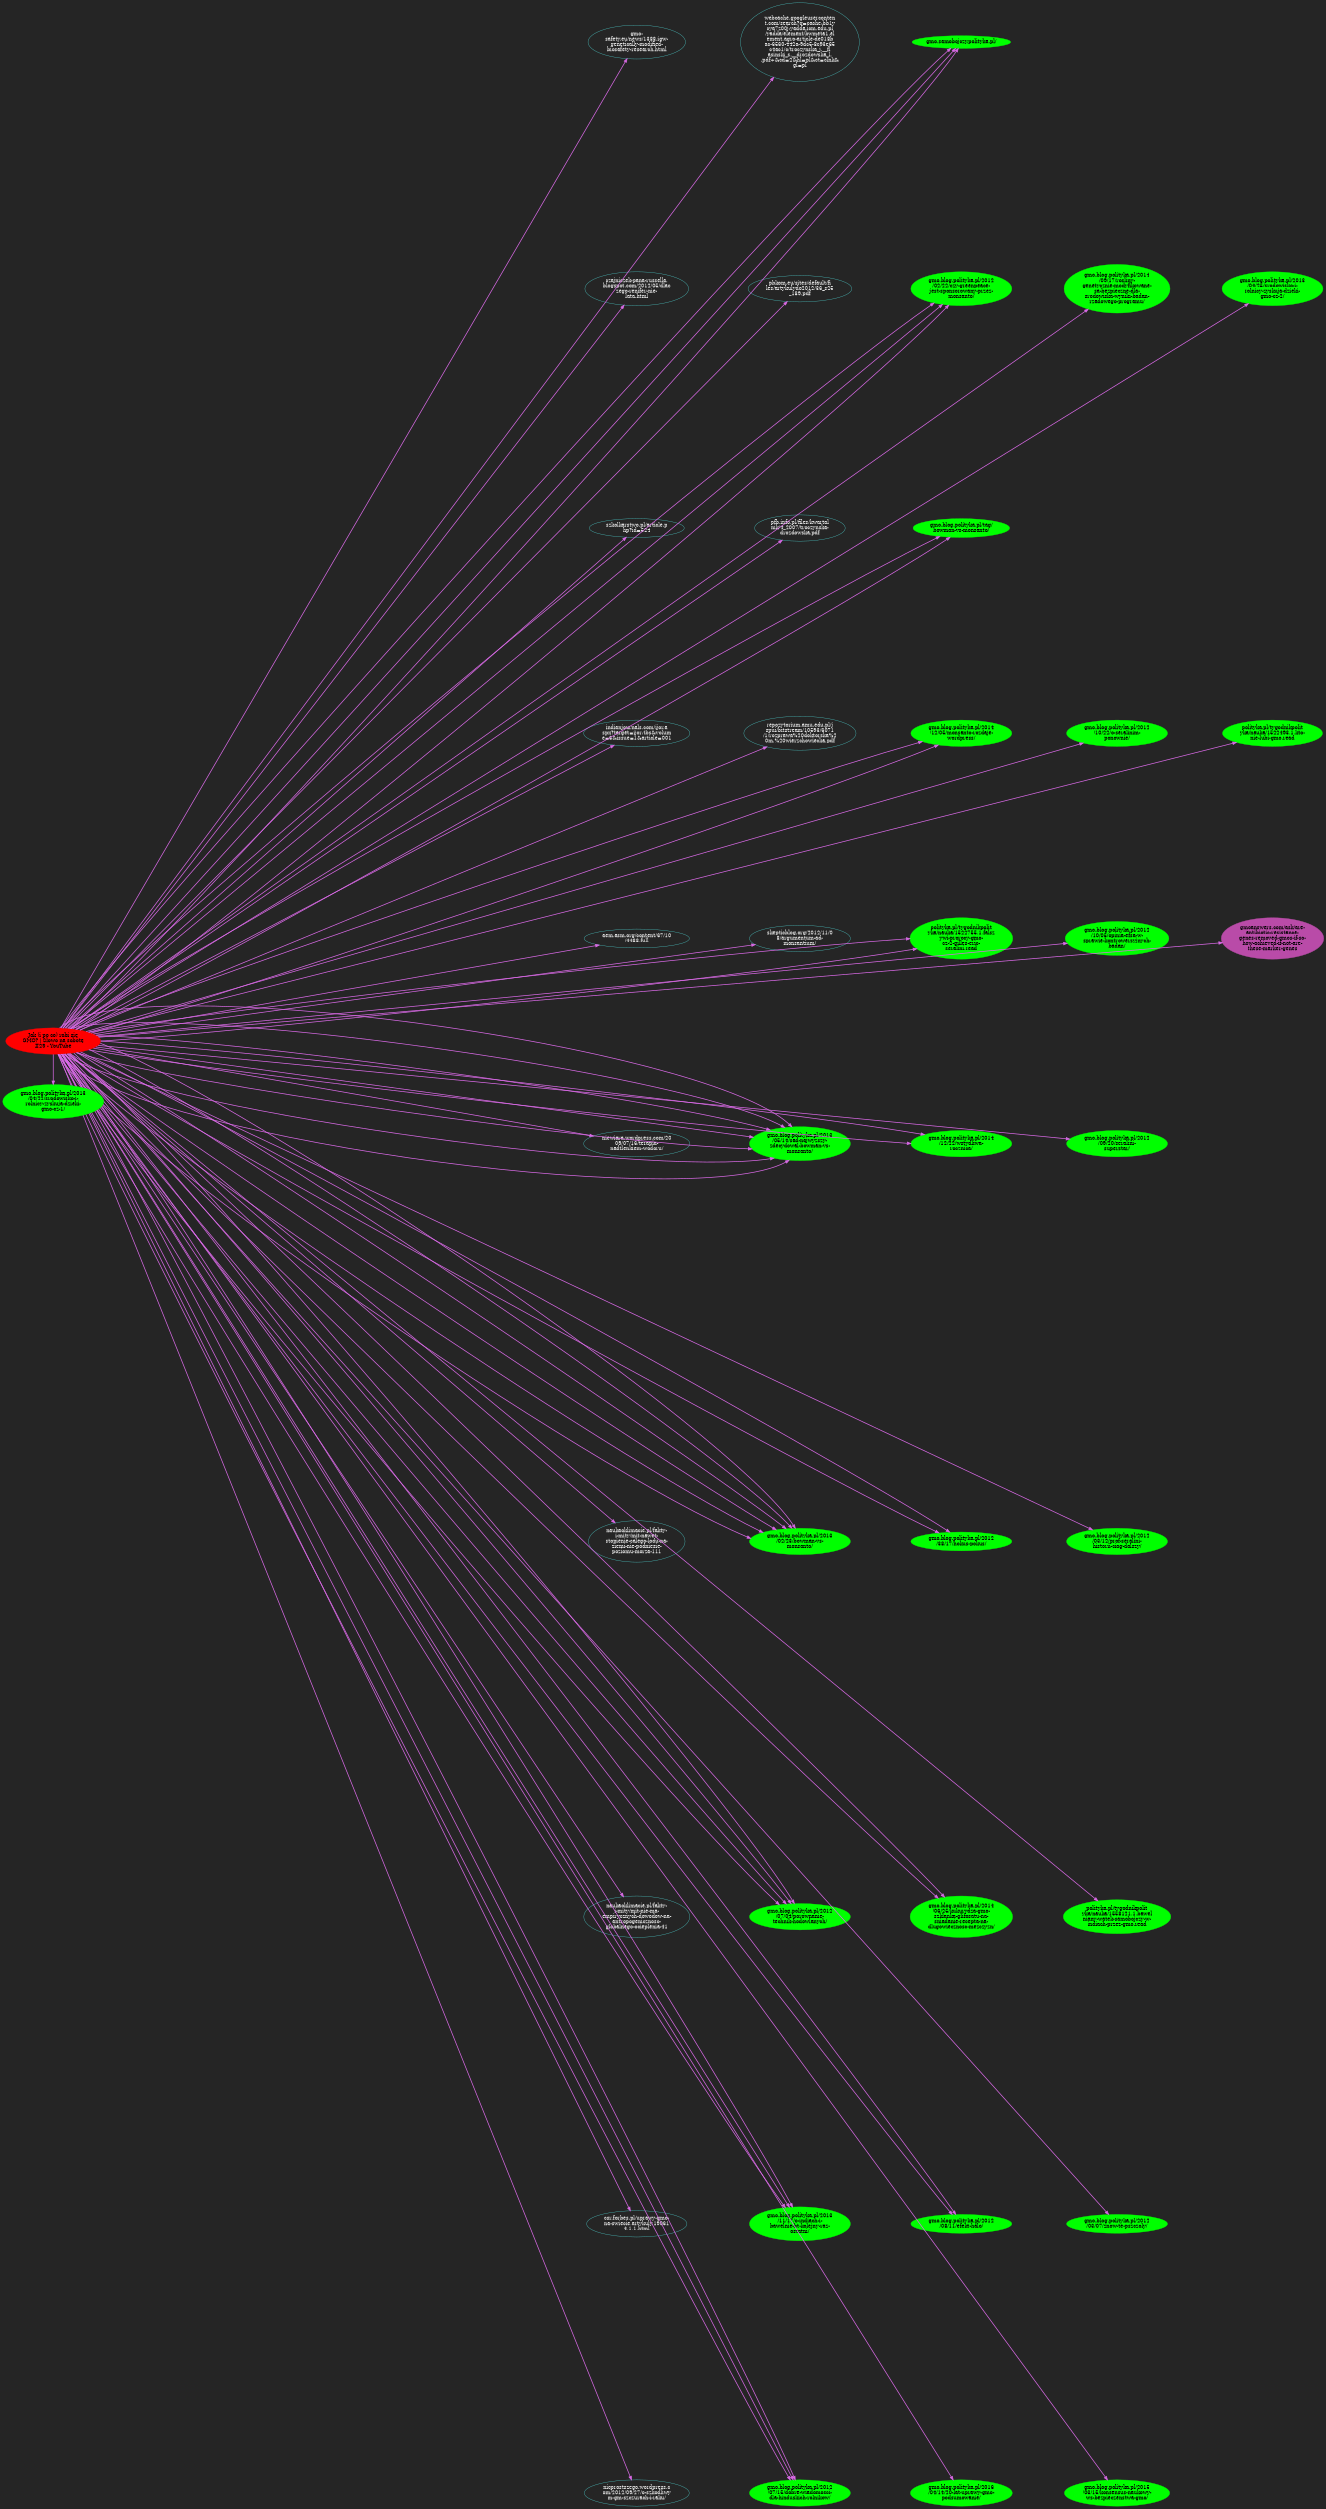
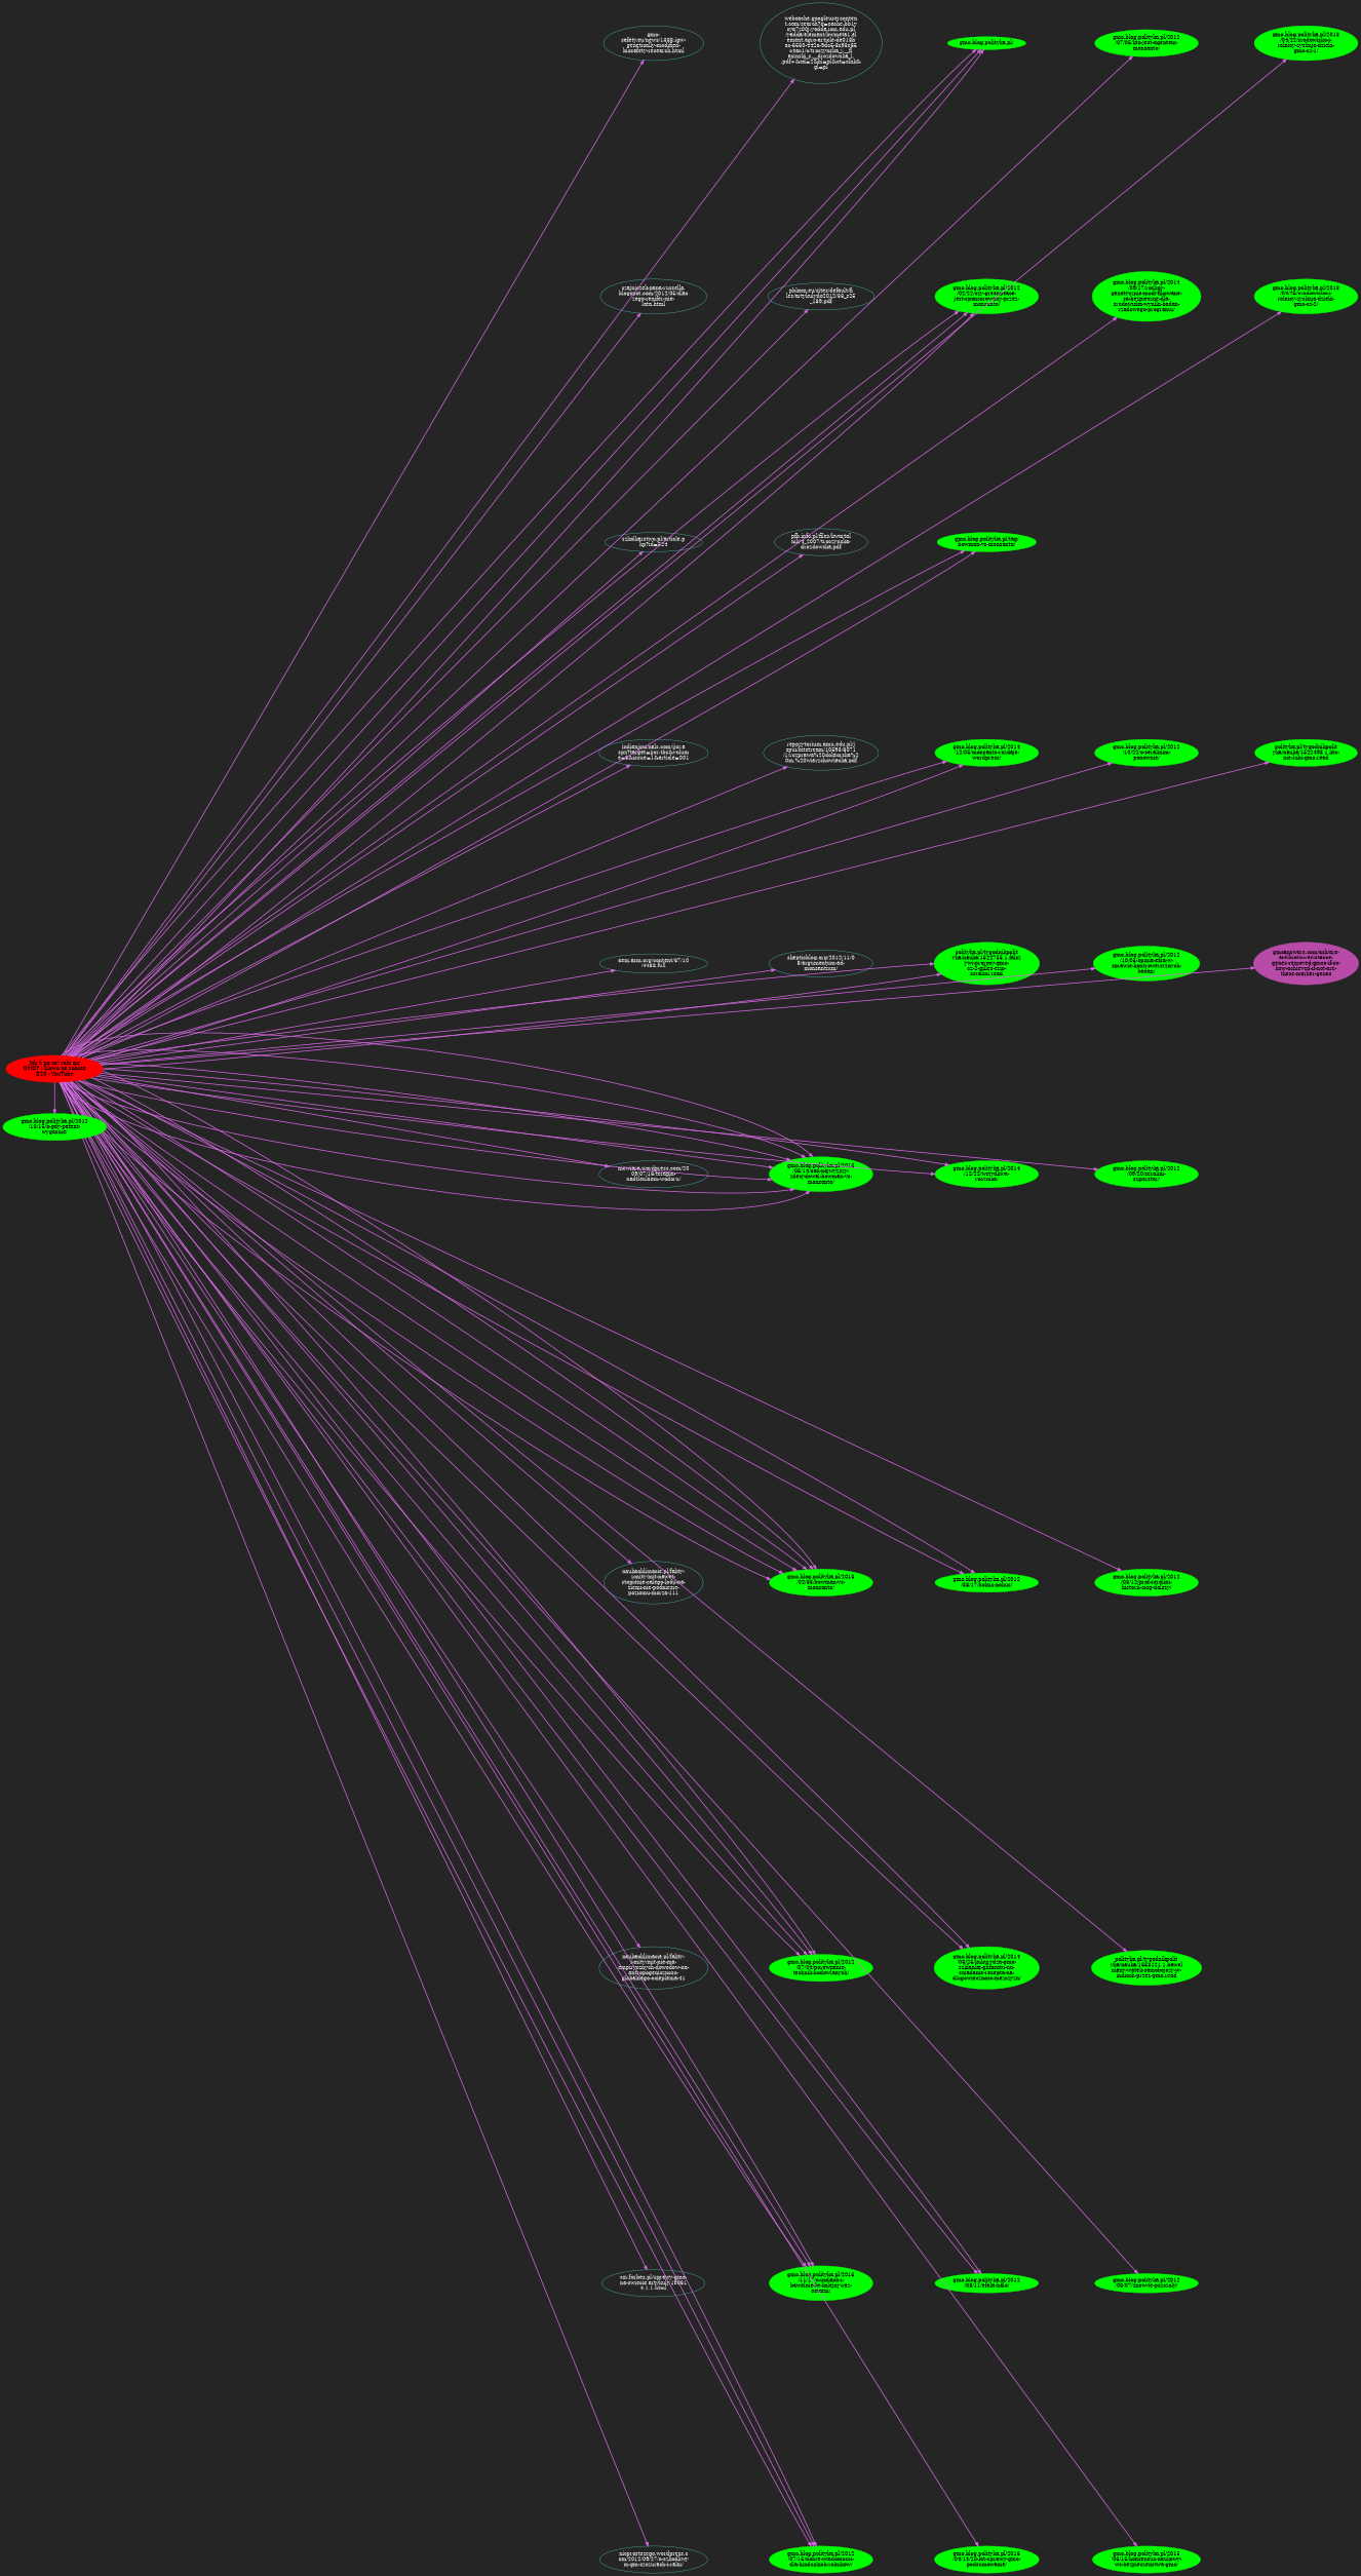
  digraph {
    bgcolor="#252525"
    fontname=Helvetica
    newrank=true
    nodesep=1.2
    rankdir=LR
    ranksep=2
    splines=line
    node [color=green fontcolor=black style=filled]
    edge [color="#db6ae8" penwidth=2 style=solid constraint=false]
    n1 [color="#4bc9c8" fontcolor="#dddddd" label="gmo-\nsafety.eu/news/1388.igw-\ngenetically-modified-\nbiosafety-research.html" style=""]
    n2 [color="#4bc9c8" fontcolor="#dddddd" label="webcache.googleuserconten\nt.com/search?q=cache:bb1y\ncya7z00j:yadda.icm.edu.pl\n/yadda/element/bwmeta1.el\nement.agro-article-de018b\nac-6560-442a-9dc5-8c93e65\nc4ac1/c/troczynska_j.__fl\nasinski_s.__drozdowska_l.\n.pdf+&cd=2&hl=pl&ct=clnk&\ngl=pl" style=""]
-   n3 [label="gmo.samobojczy.polityka.pl/"]
+   n3 [label="gmo.blog.polityka.pl/"]
    n4 [color="#4bc9c8" fontcolor="#dddddd" label="czajniczek-pana-russella.\nblogspot.com/2012/05/dlac\nzego-renifer-nie-\nlata.html" style=""]
    n5 [color="#4bc9c8" fontcolor="#dddddd" label="pbkom.eu/sites/default/fi\nles/artykulydo2012/36_s25\n_189.pdf" style=""]
    n6 [label="gmo.blog.polityka.pl/2012\n/02/22/czy-greenpeace-\njest-sponsorowany-przez-\nmonsanto/"]
    n7 [color="#4bc9c8" fontcolor="#dddddd" label="szkolkarstwo.pl/article.p\nhp?id=524" style=""]
    n8 [color="#4bc9c8" fontcolor="#dddddd" label="pfb.info.pl/files/kwartal\nnik/4_2007/troczynska-\ndrozdowska.pdf" style=""]
    n9 [label="gmo.blog.polityka.pl/tag/\nbowman-vs-monsanto/"]
    n10 [color="#4bc9c8" fontcolor="#dddddd" label="indianjournals.com/ijor.a\nspx?target=ijor:tbs&volum\ne=6&issue=1&article=001" style=""]
    n11 [color="#4bc9c8" fontcolor="#dddddd" label="repozytorium.amu.edu.pl/j\nspui/bitstream/10593/6071\n/1/rozprawa%20doktorska%2\n0m.%20wierzchowiecka.pdf" style=""]
    n12 [label="gmo.blog.polityka.pl/2014\n/12/05/monsanto-rozdaje-\nwordpress/"]
    n13 [color="#4bc9c8" fontcolor="#dddddd" label="aem.asm.org/content/67/10\n/4488.full" style=""]
    n14 [color="#4bc9c8" fontcolor="#dddddd" label="skepticblog.org/2012/11/0\n8/argumentum-ad-\nmonsantium/" style=""]
    n15 [label="polityka.pl/tygodnikpolit\nyka/nauka/1522755,1,falsz\nywi-prorocy-gmo-\ncz-2-gilles-eric-\nseralini.read"]
    n16 [color="#4bc9c8" fontcolor="#dddddd" label="niewiara.wordpress.com/20\n09/07/16/terapia-\nnadtlenkiem-wodoru/" style=""]
    n17 [label="gmo.blog.polityka.pl/2013\n/05/14/sad-najwyzszy-\nzdecydowal-bowman-vs-\nmonsanto/"]
    n18 [label="gmo.blog.polityka.pl/2014\n/12/22/wstydliwa-\nrocznica/"]
    n19 [color="#4bc9c8" fontcolor="#dddddd" label="naukaoklimacie.pl/fakty-\ni-mity/mit-nawet-\nstopienie-calego-lodu-na-\nziemi-nie-podniesie-\npoziomu-morza-111" style=""]
-   n20 [label="gmo.blog.polityka.pl/2013\n/02/23/bowman-vs-\nmonsanto/"]
+   n20 [label="gmo.blog.polityka.pl/2013\n/02/83/bowman-vs-\nmonsanto/"]
    n21 [label="gmo.blog.polityka.pl/2012\n/38/17/hokus-pokus/"]
    n22 [color="#4bc9c8" fontcolor="#dddddd" label="naukaoklimacie.pl/fakty-\ni-mity/mit-nie-ma-\nempirycznych-dowodow-na-\nantropogenicznosc-\nglobalnego-ocieplenia-41" style=""]
    n23 [label="gmo.blog.polityka.pl/2012\n/07/04/porownanie-\ntechnik-hodowlanych/"]
    n24 [label="gmo.blog.polityka.pl/2014\n/06/25/kukurydza-gmo-\nszklanka-glifosatu-na-\nsniadanie-recepta-na-\ndlugowiecznosc-mezczyzn/"]
    n25 [color="#4bc9c8" fontcolor="#dddddd" label="csr.forbes.pl/uprawy-gmo-\nna-swiecie,artykuly,19061\n4,1,1.html" style=""]
    n26 [label="gmo.blog.polityka.pl/2013\n/11/17/o-indiach-i-\nbawelnie-bt-kolejny-raz-\nostatni/"]
    n27 [label="gmo.blog.polityka.pl/2012\n/08/11/efekt-halo/"]
    n28 [color="#4bc9c8" fontcolor="#dddddd" label="nicprostszego.wordpress.c\nom/2012/09/27/o-szkodliwy\nm-gm-szczurach-i-raku/" style=""]
    n29 [label="gmo.blog.polityka.pl/2012\n/07/15/dobre-wiadomosci-\ndla-hinduskich-rolnikow/"]
    n30 [label="gmo.blog.polityka.pl/2016\n/04/14/20-lat-uprawy-gmo-\npodsumowanie/"]
+   n31 [label="gmo.blog.polityka.pl/2012\n/07/05/kto-jest-agentem-\nmonsanto/"]
    n32 [label="gmo.blog.polityka.pl/2014\n/09/17/rosliny-\ngenetycznie-modyfikowane-\nsa-bezpieczne-dla-\nsrodowiska-wyniki-badan-\nrzadowego-programu/"]
    n33 [label="gmo.blog.polityka.pl/2012\n/10/22/o-seralinim-\nponownie/"]
    n34 [label="gmo.blog.polityka.pl/2012\n/10/05/opinia-efsa-w-\nsprawie-kontrowersyjnych-\nbadan/"]
    n35 [color=red label="Jak (i po co) robi się\nGMO? | Słowo na sobotę\n#29 - YouTube"]
    n36 [label="gmo.blog.polityka.pl/2012\n/09/20/seralini-\nsuperstar/"]
    n37 [label="gmo.blog.polityka.pl/2012\n/03/12/prof-seralini-\nhistorii-ciag-dalszy/"]
    n38 [label="polityka.pl/tygodnikpolit\nyka/nauka/1558121,1,bawel\nniany-watek-samobojczy-w-\nindiach-przez-gmo.read"]
    n39 [label="gmo.blog.polityka.pl/2012\n/03/07/znow-te-pszczoly/"]
    n40 [label="gmo.blog.polityka.pl/2015\n/03/15/konsensus-naukowy-\nws-bezpieczenstwa-gmo/"]
    n41 [label="gmo.blog.polityka.pl/2013\n/04/22/srodowisko-i-\nrolnicy-zyskuja-dzieki-\ngmo-cz-1/"]
    n42 [label="gmo.blog.polityka.pl/2013\n/04/25/srodowisko-i-\nrolnicy-zyskuja-dzieki-\ngmo-cz-2/"]
+   n43 [label="gmo.blog.polityka.pl/2012\n/10/15/a-gdy-patent-\nwygasnie/"]
    n44 [label="polityka.pl/tygodnikpolit\nyka/nauka/1522493,1,kto-\nnie-lubi-gmo.read"]
    n45 [color="#b94ba8" label="gmoanswers.com/ask/are-\nantibiotic-resistance-\ngenes-removed-gmos-if-so-\nhow-achieved-if-not-are-\nthese-marker-genes"]
    dummy [color="#4bc9c8" fontcolor="#dddddd" style=invis]
    dummy0 [color="#4bc9c8" fontcolor="#dddddd" style=invis]
    dummy1 [color="#4bc9c8" fontcolor="#dddddd" style=invis]
    dummy2 [color="#4bc9c8" fontcolor="#dddddd" style=invis]
    dummy3 [color="#4bc9c8" fontcolor="#dddddd" style=invis]
    n1 -> n2 [color="#8caff3" style=invis constraint=""]
    n2 -> n3 [color="#8caff3" style=invis constraint=""]
+   n3 -> n31 [color="#8caff3" style=invis constraint=""]
    n4 -> n5 [color="#8caff3" style=invis constraint=""]
    n5 -> n6 [color="#8caff3" style=invis constraint=""]
    n6 -> n32 [color="#8caff3" style=invis constraint=""]
    n7 -> n8 [color="#8caff3" style=invis constraint=""]
    n8 -> n9 [color="#8caff3" style=invis constraint=""]
    n10 -> n11 [color="#8caff3" style=invis constraint=""]
    n11 -> n12 [color="#8caff3" style=invis constraint=""]
    n12 -> n33 [color="#8caff3" style=invis constraint=""]
    n13 -> n14 [color="#8caff3" style=invis constraint=""]
    n14 -> n15 [color="#8caff3" style=invis constraint=""]
    n15 -> n34 [color="#8caff3" style=invis constraint=""]
    n16 -> n17 [color="#8caff3" style=invis constraint=""]
    n17 -> n18 [color="#8caff3" style=invis constraint=""]
    n18 -> n36 [color="#8caff3" style=invis constraint=""]
    n19 -> n20 [color="#8caff3" style=invis constraint=""]
    n20 -> n21 [color="#8caff3" style=invis constraint=""]
    n21 -> n37 [color="#8caff3" style=invis constraint=""]
    n22 -> n23 [color="#8caff3" style=invis constraint=""]
    n23 -> n24 [color="#8caff3" style=invis constraint=""]
    n24 -> n38 [color="#8caff3" style=invis constraint=""]
    n25 -> n26 [color="#8caff3" style=invis constraint=""]
    n26 -> n27 [color="#8caff3" style=invis constraint=""]
    n27 -> n39 [color="#8caff3" style=invis constraint=""]
    n28 -> n29 [color="#8caff3" style=invis constraint=""]
    n29 -> n30 [color="#8caff3" style=invis constraint=""]
    n30 -> n40 [color="#8caff3" style=invis constraint=""]
+   n31 -> n41 [color="#8caff3" style=invis constraint=""]
    n32 -> n42 [color="#8caff3" style=invis constraint=""]
    n33 -> n44 [color="#8caff3" style=invis constraint=""]
    n34 -> n45 [color="#8caff3" style=invis constraint=""]
    n35 -> n1
    n35 -> n2
    n35 -> n3
    n35 -> n3
    n35 -> n3
    n35 -> n4
    n35 -> n5
    n35 -> n6
    n35 -> n6
    n35 -> n6
    n35 -> n7
    n35 -> n8
    n35 -> n9
    n35 -> n9
    n35 -> n10
    n35 -> n11
    n35 -> n12
    n35 -> n12
    n35 -> n13
    n35 -> n14
    n35 -> n15
    n35 -> n15
    n35 -> n16
    n35 -> n17
    n35 -> n17
    n35 -> n17
    n35 -> n17
    n35 -> n17
    n35 -> n17
    n35 -> n17
    n35 -> n18
    n35 -> n18
    n35 -> n19
    n35 -> n20
    n35 -> n20
    n35 -> n20
    n35 -> n20
    n35 -> n20
    n35 -> n20
    n35 -> n21
    n35 -> n21
    n35 -> n22
    n35 -> n23
    n35 -> n23
    n35 -> n23
    n35 -> n23
    n35 -> n24
    n35 -> n24
    n35 -> n25
    n35 -> n26
    n35 -> n26
    n35 -> n26
    n35 -> n27
    n35 -> n27
    n35 -> n28
    n35 -> n29
    n35 -> n29
    n35 -> n29
    n35 -> n30
+   n35 -> n31
    n35 -> n32
    n35 -> n33
    n35 -> n34
    n35 -> n36
    n35 -> n37
    n35 -> n38
    n35 -> n39
    n35 -> n40
    n35 -> n41
    n35 -> n42
+   n35 -> n43
    n35 -> n44
    n35 -> n45
    n35 -> dummy [color="#8caff3" style=invis constraint=""]
    dummy -> dummy0 [color="#8caff3" style=invis constraint=""]
    dummy0 -> dummy1 [color="#8caff3" style=invis constraint=""]
    dummy1 -> dummy2 [color="#8caff3" style=invis constraint=""]
    dummy2 -> dummy3 [color="#8caff3" style=invis constraint=""]
    dummy3 -> n1 [color="#8caff3" style=invis constraint=""]
    dummy3 -> n4 [color="#8caff3" style=invis constraint=""]
    dummy3 -> n7 [color="#8caff3" style=invis constraint=""]
    dummy3 -> n10 [color="#8caff3" style=invis constraint=""]
    dummy3 -> n13 [color="#8caff3" style=invis constraint=""]
    dummy3 -> n16 [color="#8caff3" style=invis constraint=""]
    dummy3 -> n19 [color="#8caff3" style=invis constraint=""]
    dummy3 -> n22 [color="#8caff3" style=invis constraint=""]
    dummy3 -> n25 [color="#8caff3" style=invis constraint=""]
    dummy3 -> n28 [color="#8caff3" style=invis constraint=""]
  }
